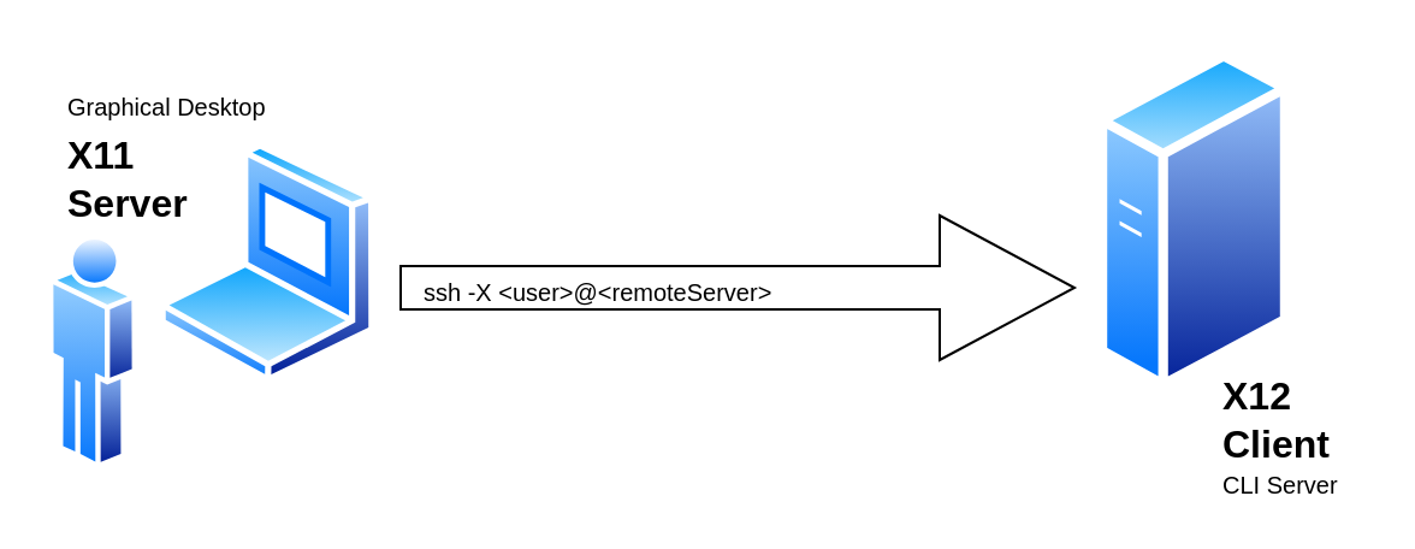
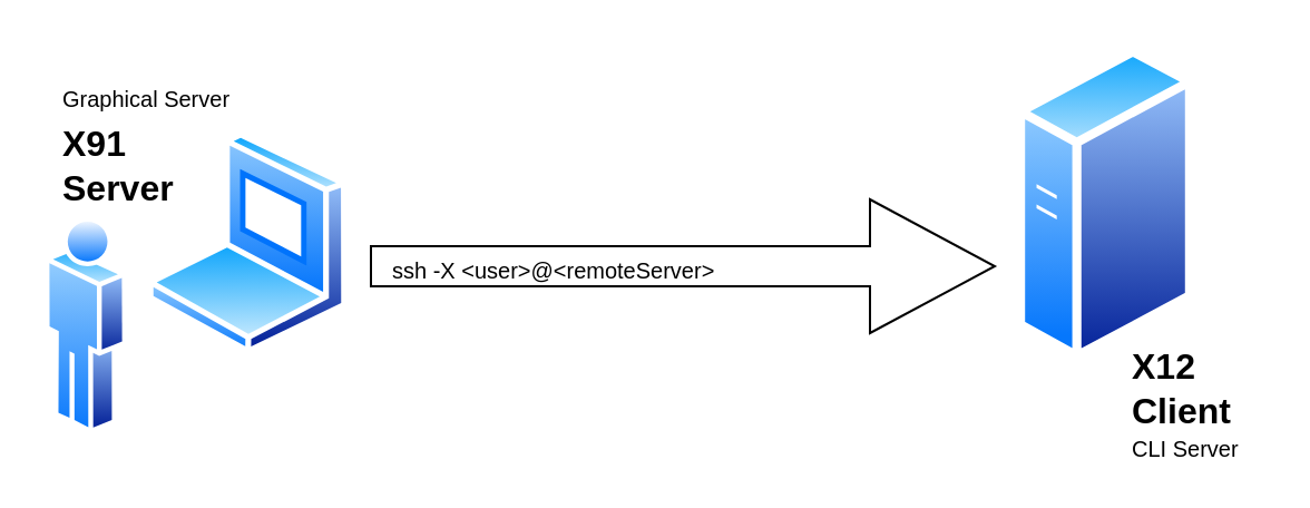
  <mxCell id="0" />
  <mxCell id="1" parent="0" />
  <mxCell id="2" value="" style="aspect=fixed;perimeter=ellipsePerimeter;html=1;align=center;shadow=0;dashed=0;spacingTop=3;image;image=img/lib/active_directory/generic_server.svg;" vertex="1" parent="1"><mxGeometry x="456" y="20" width="80" height="142.86" as="geometry" /></mxCell>
  <mxCell id="3" value="" style="aspect=fixed;perimeter=ellipsePerimeter;html=1;align=center;shadow=0;dashed=0;spacingTop=3;image;image=img/lib/active_directory/laptop_client.svg;" vertex="1" parent="1"><mxGeometry x="66" y="59" width="90" height="100" as="geometry" /></mxCell>
- <mxCell id="4" value="X11 Server" style="text;strokeColor=none;align=left;fillColor=none;html=1;verticalAlign=middle;whiteSpace=wrap;rounded=0;fontSize=16;fontStyle=1" vertex="1" parent="1"><mxGeometry x="26" y="59" width="60" height="30" as="geometry" /></mxCell>
+ <mxCell id="4" value="X91 Server" style="text;strokeColor=none;align=left;fillColor=none;html=1;verticalAlign=middle;whiteSpace=wrap;rounded=0;fontSize=16;fontStyle=1" vertex="1" parent="1"><mxGeometry x="26" y="59" width="60" height="30" as="geometry" /></mxCell>
  <mxCell id="5" value="" style="aspect=fixed;perimeter=ellipsePerimeter;html=1;align=center;shadow=0;dashed=0;spacingTop=3;image;image=img/lib/active_directory/user.svg;fontSize=16;" vertex="1" parent="1"><mxGeometry x="20" y="96" width="37" height="100" as="geometry" /></mxCell>
  <mxCell id="6" value="X12 Client" style="text;strokeColor=none;align=left;fillColor=none;html=1;verticalAlign=middle;whiteSpace=wrap;rounded=0;fontSize=16;fontStyle=1" vertex="1" parent="1"><mxGeometry x="506" y="159" width="60" height="30" as="geometry" /></mxCell>
  <mxCell id="7" value="" style="shape=singleArrow;whiteSpace=wrap;html=1;fontSize=16;" vertex="1" parent="1"><mxGeometry x="166" y="89" width="280" height="60" as="geometry" /></mxCell>
  <mxCell id="8" value="ssh -X &amp;lt;user&amp;gt;@&amp;lt;remoteServer&amp;gt;" style="text;strokeColor=none;align=left;fillColor=none;html=1;verticalAlign=middle;whiteSpace=wrap;rounded=0;fontSize=10;" vertex="1" parent="1"><mxGeometry x="174" y="116" width="172" height="10" as="geometry" /></mxCell>
- <mxCell id="9" value="Graphical Desktop" style="text;strokeColor=none;align=left;fillColor=none;html=1;verticalAlign=middle;whiteSpace=wrap;rounded=0;fontSize=10;" vertex="1" parent="1"><mxGeometry x="26" y="39" width="92" height="10" as="geometry" /></mxCell>
+ <mxCell id="9" value="Graphical Server" style="text;strokeColor=none;align=left;fillColor=none;html=1;verticalAlign=middle;whiteSpace=wrap;rounded=0;fontSize=10;" vertex="1" parent="1"><mxGeometry x="26" y="39" width="92" height="10" as="geometry" /></mxCell>
  <mxCell id="10" value="CLI Server" style="text;strokeColor=none;align=left;fillColor=none;html=1;verticalAlign=middle;whiteSpace=wrap;rounded=0;fontSize=10;" vertex="1" parent="1"><mxGeometry x="506" y="196" width="60" height="10" as="geometry" /></mxCell>
